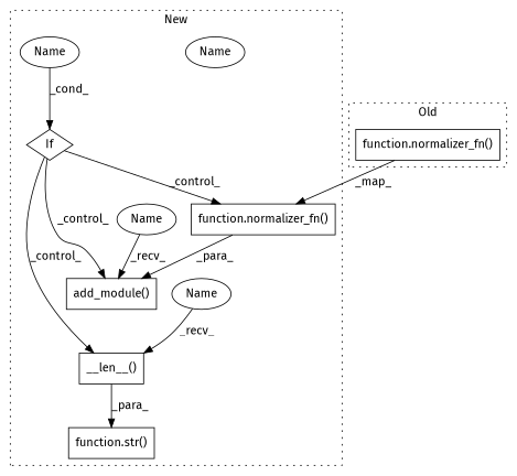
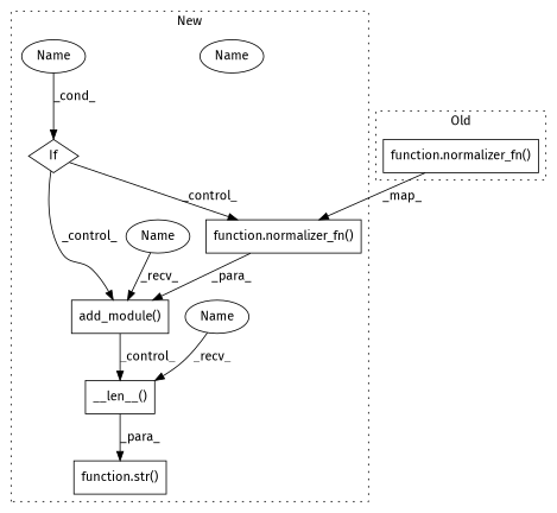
  digraph {
    fontname="Fira Sans"
    node [a=75 fontname="Fira Sans" l="14,1" s=15491 shape=box]
    edge [fontname="Fira Sans"]
    n1 [label="function.normalizer_fn()" s="15555,15572"]
    n2 [a=96 l=3 label=If s=15488 shape=diamond]
    n3 [l="4,1" label="function.str()" s="15534,15552"]
    n4 [a=87 l=13 label=Name shape=ellipse]
    n5 [l=14 label="__len__()" s=15538]
    n6 [l="16,1" label="add_module()" s="15518,15573"]
    n7 [a=87 l=4 label=Name s=15518 shape=ellipse]
    n8 [a=87 l=4 label=Name s=15538 shape=ellipse]
    n9 [a=87 l=13 label=Name shape=ellipse]
    n10 [label="function.normalizer_fn()" s="15184,15201"]
    subgraph cluster_1 {
      label=New
      style=dotted
      n1
      n2
      n3
      n4
      n5
      n6
      n7
      n8
      n9
    }
    subgraph cluster_2 {
      label=Old
      style=dotted
      n10
    }
    n1 -> n6 [label=_para_]
    n2 -> n1 [label=_control_]
-   n2 -> n5 [label=_control_]
+   n6 -> n5 [label=_control_]
    n2 -> n6 [label=_control_]
    n5 -> n3 [label=_para_]
    n7 -> n6 [label=_recv_]
    n8 -> n5 [label=_recv_]
    n9 -> n2 [label=_cond_]
    n10 -> n1 [label=_map_]
  }
